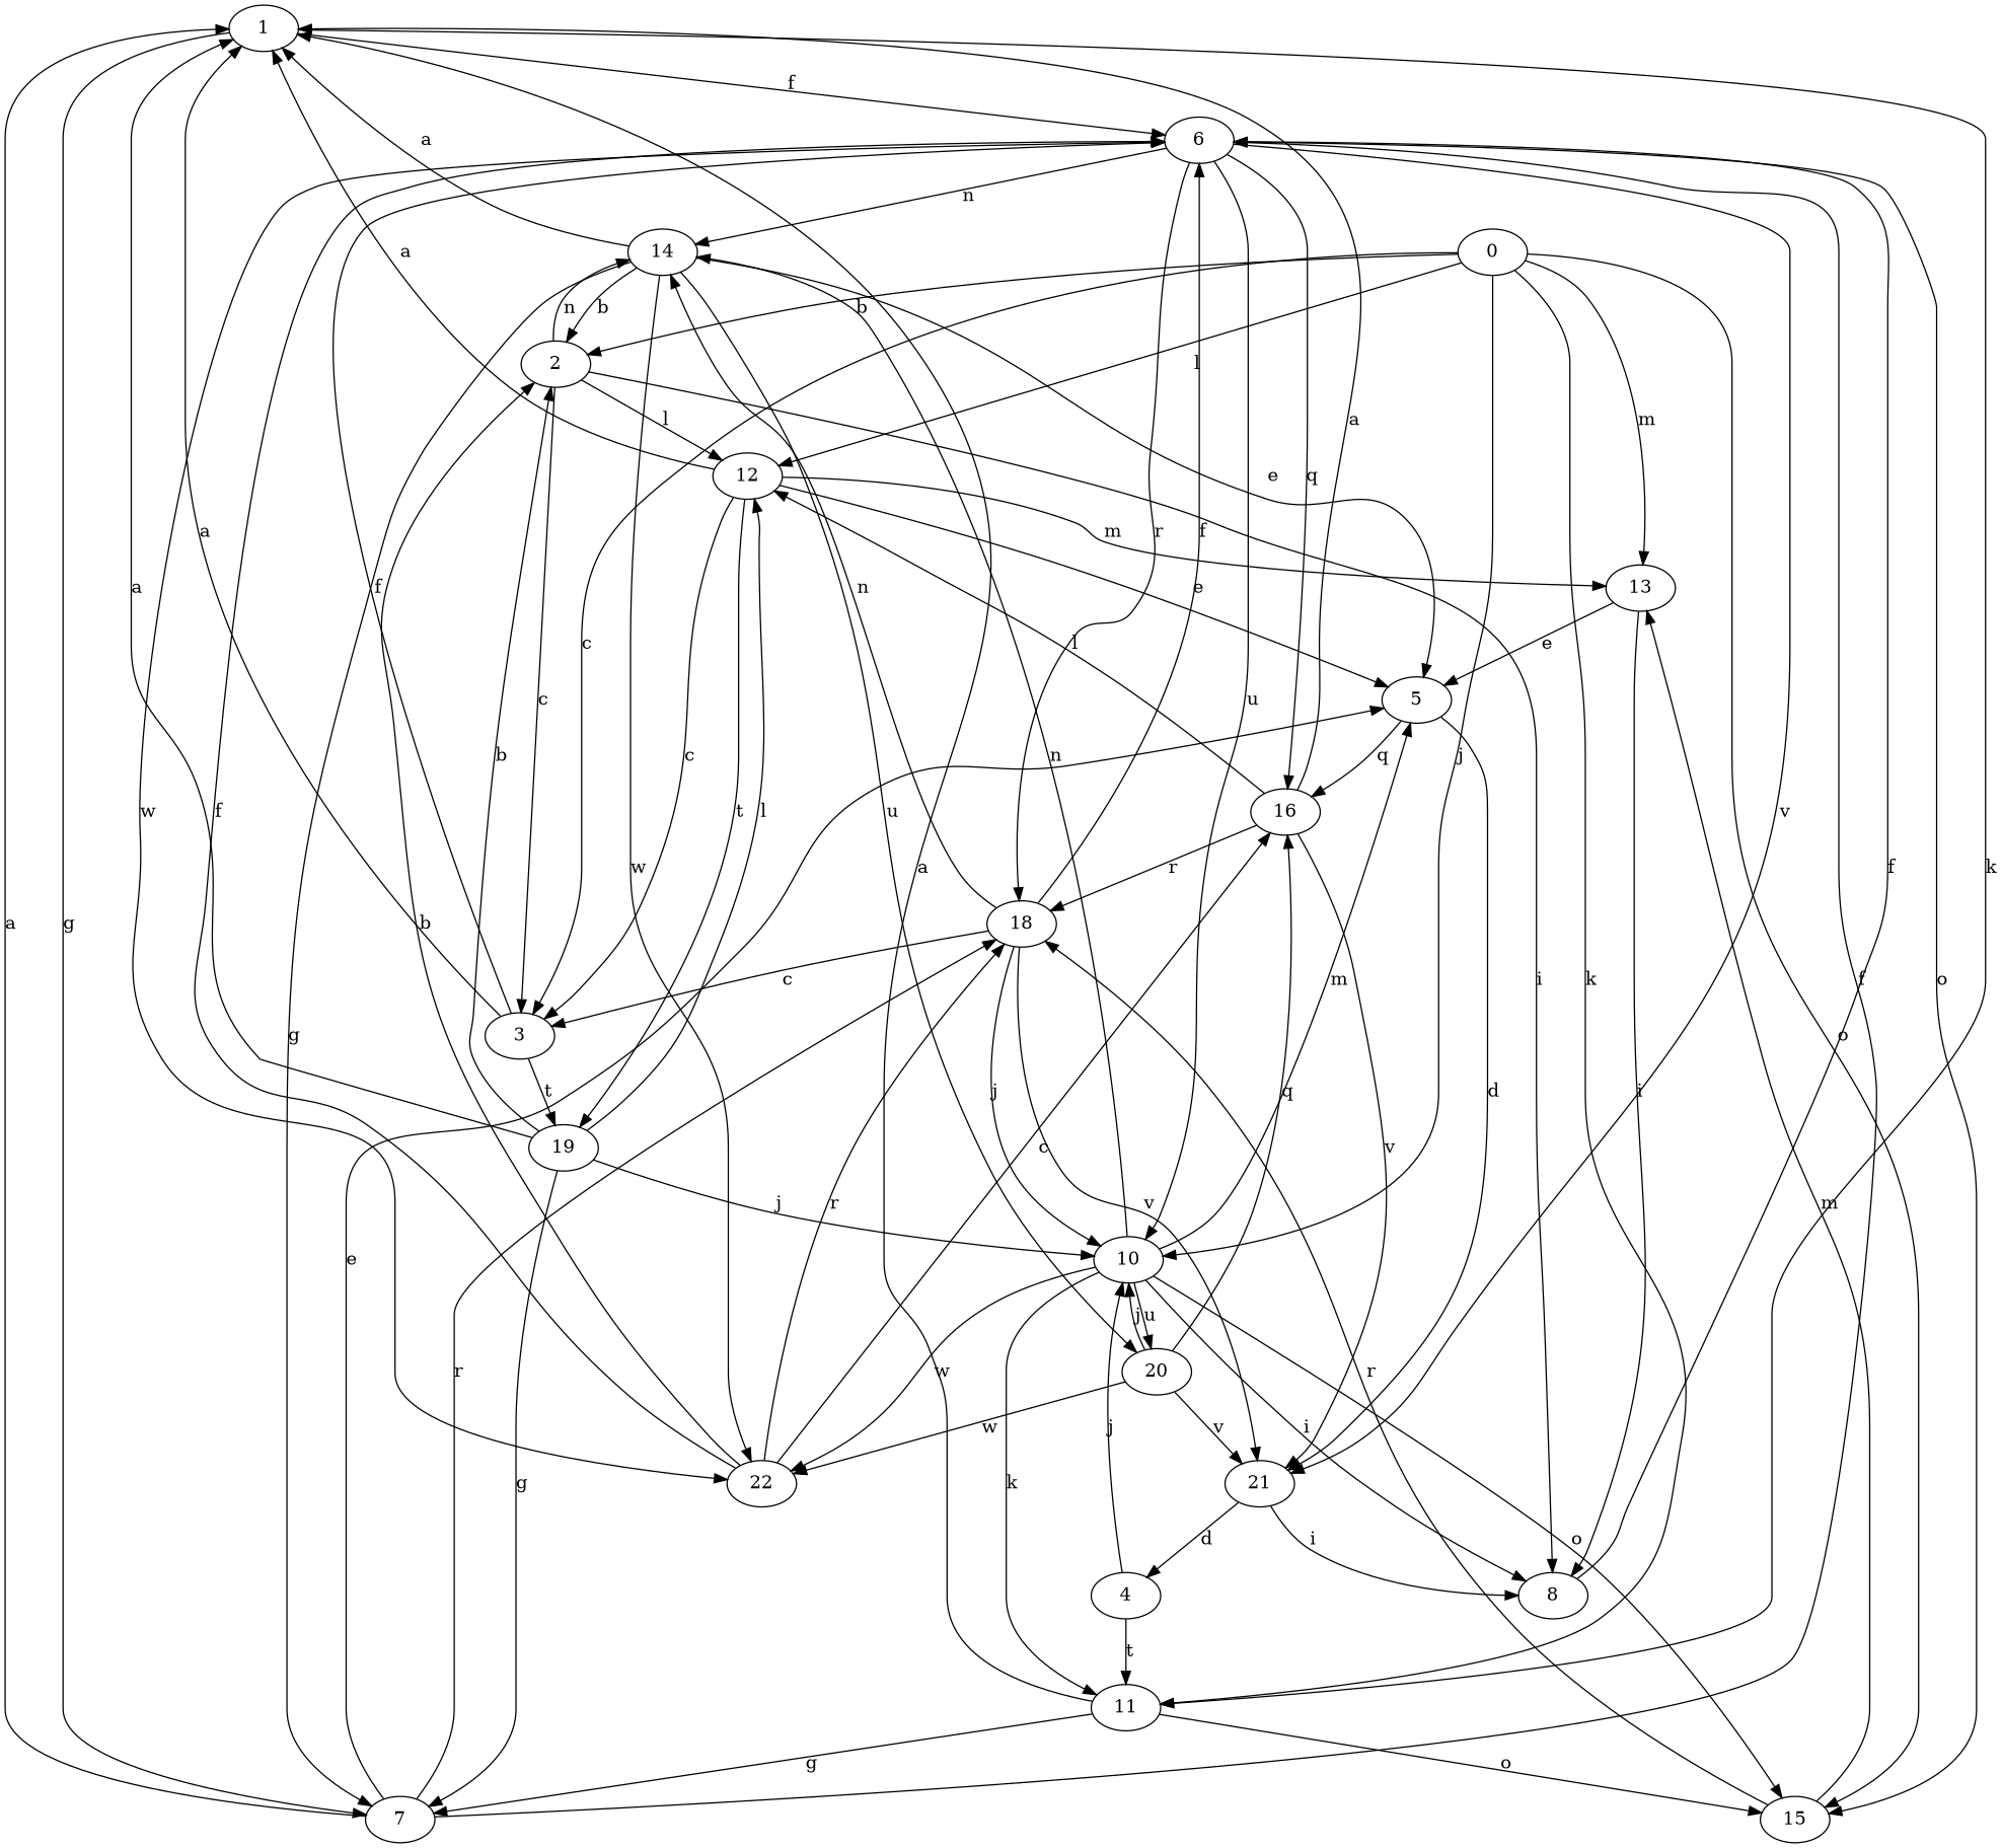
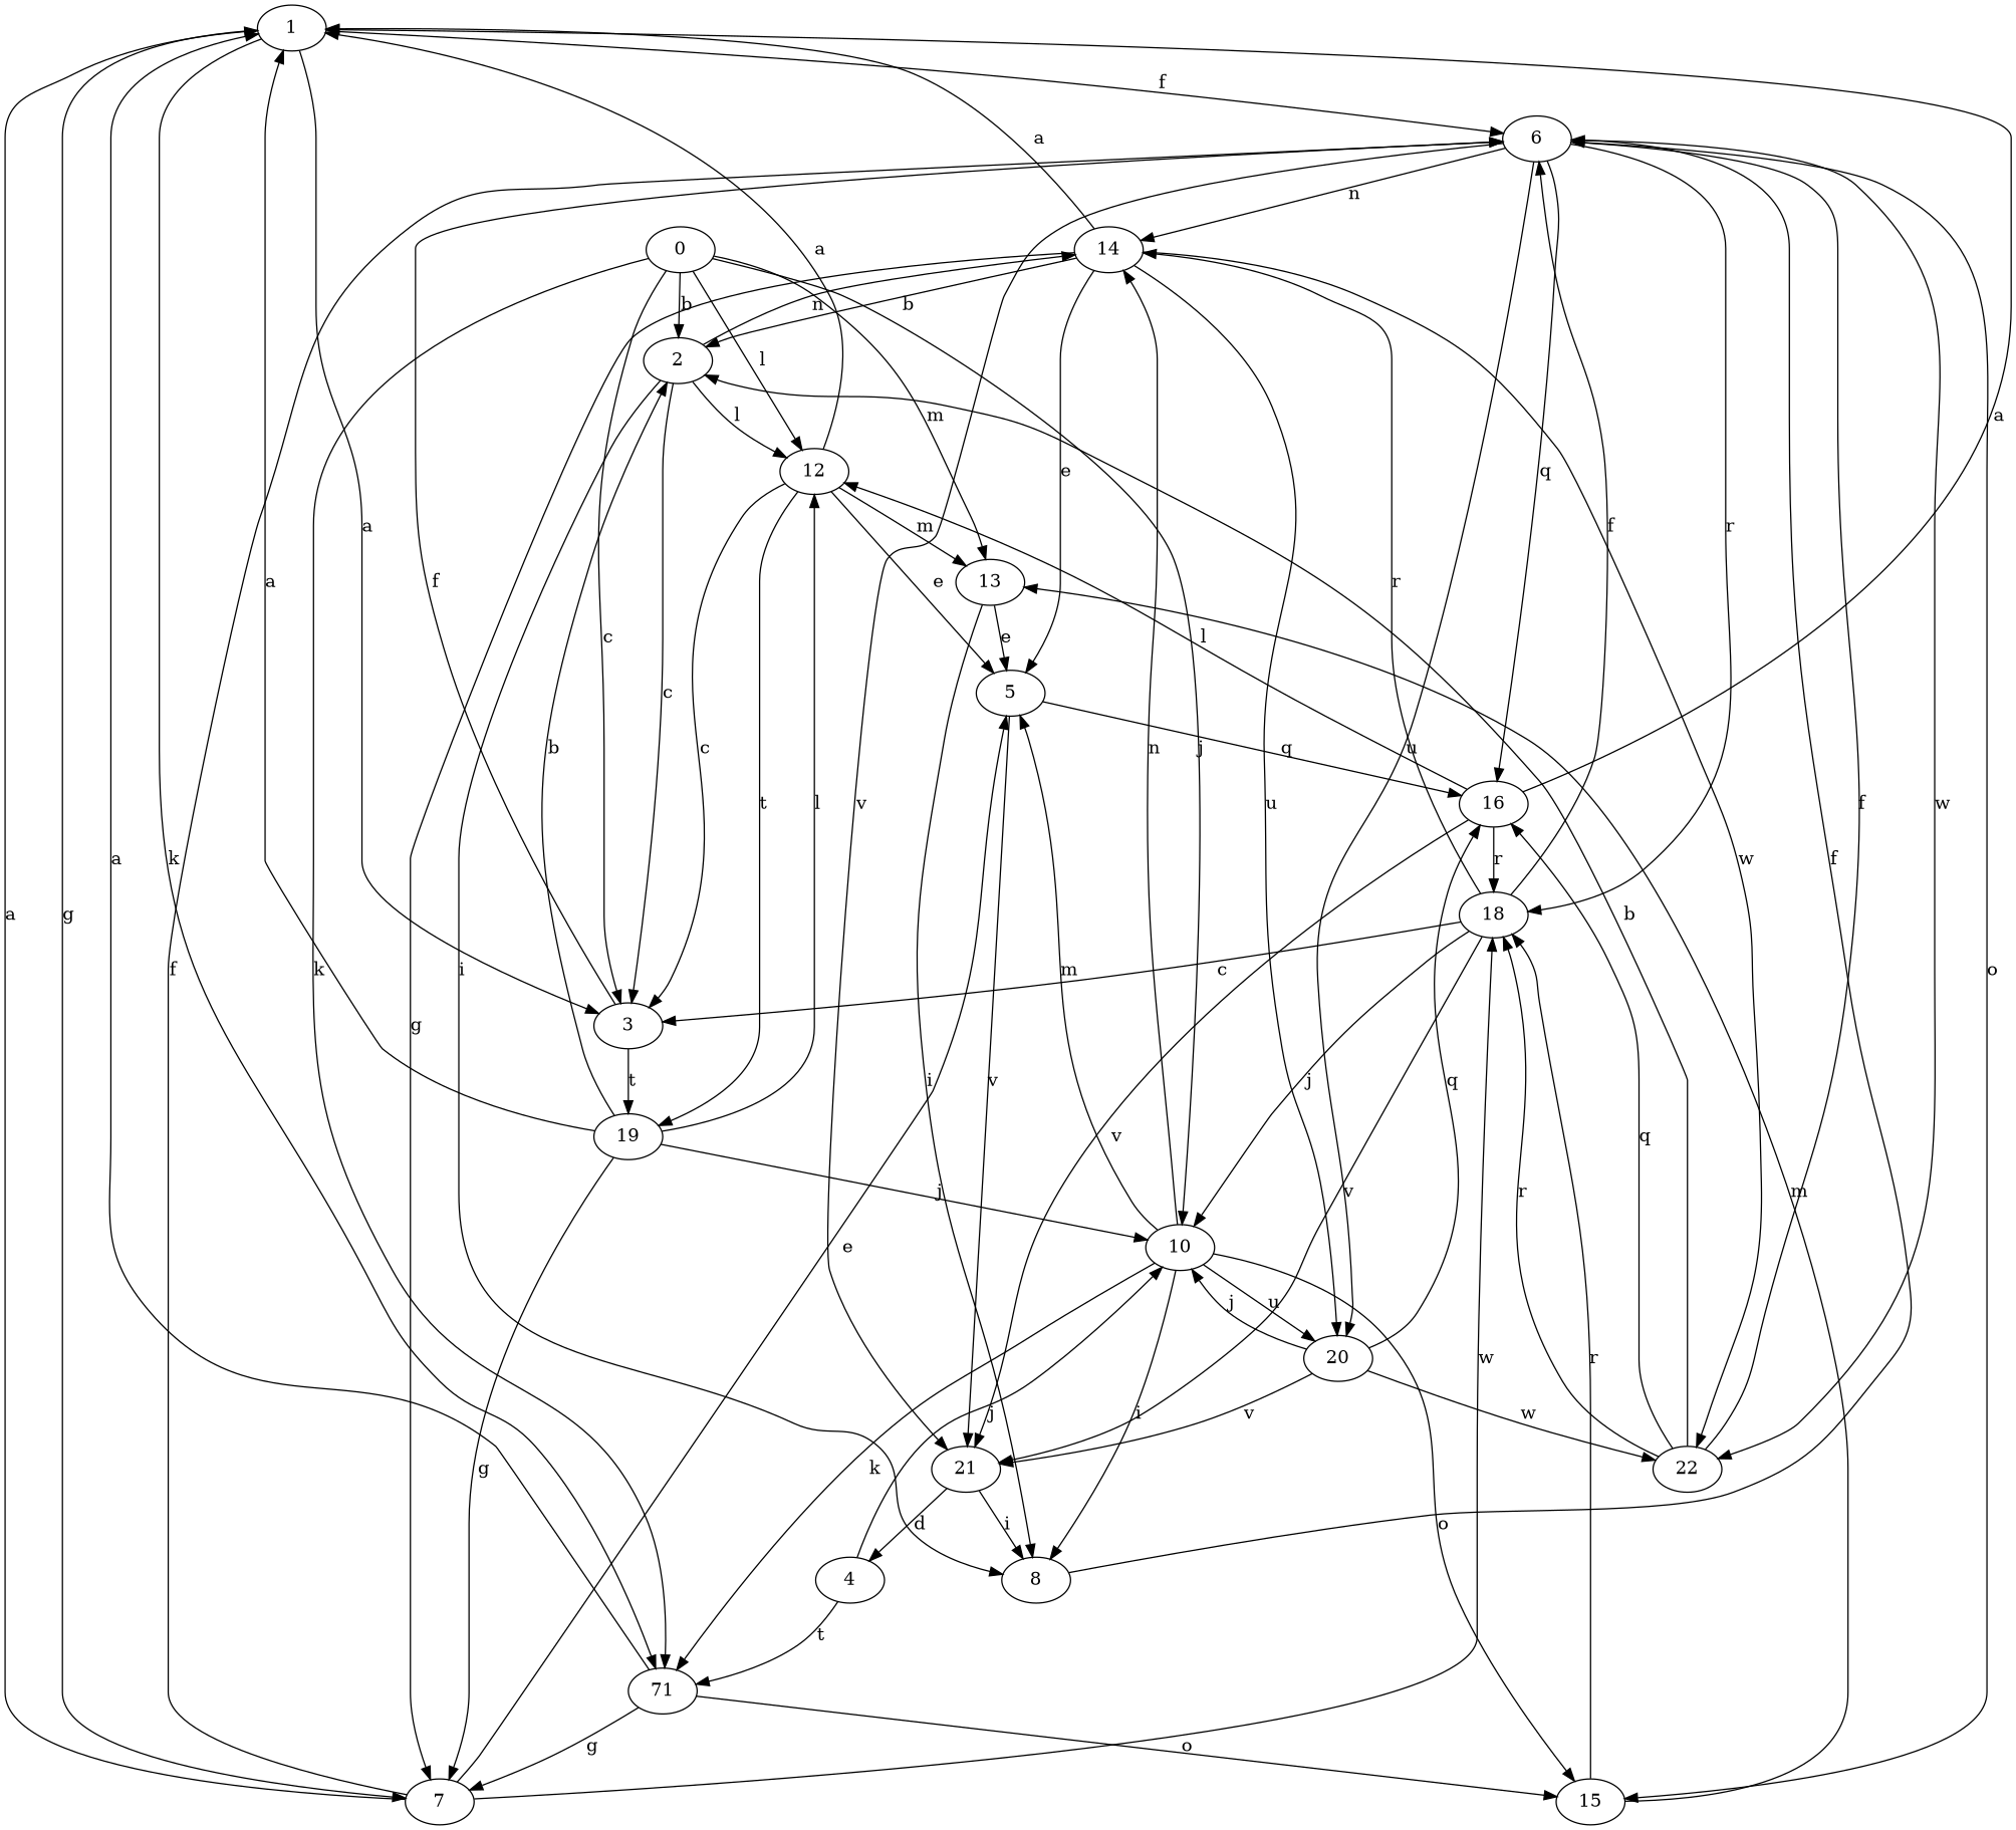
  strict digraph {
    1
    6
    7
-   11
+   11 [label=71]
    14
    16
    21
    15
    18
    20
    22
    5
    2
    3
    8
    12
    19
    13
    10
    4
    0
    1 -> 6 [label=f]
    1 -> 7 [label=g]
    1 -> 11 [label=k]
    6 -> 14 [label=n]
    6 -> 16 [label=q]
    6 -> 21 [label=v]
    6 -> 15 [label=o]
    6 -> 18 [label=r]
-   6 -> 10 [label=u]
+   6 -> 20 [label=u]
    6 -> 22 [label=w]
    7 -> 1 [label=a]
    7 -> 6 [label=f]
-   7 -> 18 [label=r]
+   7 -> 18 [label=w]
    7 -> 5 [label=e]
    11 -> 1 [label=a]
    11 -> 7 [label=g]
    11 -> 15 [label=o]
    14 -> 1 [label=a]
    14 -> 7 [label=g]
    14 -> 20 [label=u]
    14 -> 22 [label=w]
    14 -> 5 [label=e]
    14 -> 2 [label=b]
    16 -> 1 [label=a]
    16 -> 21 [label=v]
    16 -> 18 [label=r]
    16 -> 12 [label=l]
    21 -> 8 [label=i]
    21 -> 4 [label=d]
    15 -> 18 [label=r]
    15 -> 13 [label=m]
    18 -> 6 [label=f]
-   18 -> 14 [label=n]
+   18 -> 14 [label=r]
    18 -> 21 [label=v]
    18 -> 3 [label=c]
    18 -> 10 [label=j]
    20 -> 16 [label=q]
    20 -> 21 [label=v]
    20 -> 22 [label=w]
    20 -> 10 [label=j]
    22 -> 6 [label=f]
-   22 -> 16 [label=c]
+   22 -> 16 [label=q]
    22 -> 18 [label=r]
    22 -> 2 [label=b]
    5 -> 16 [label=q]
-   5 -> 21 [label=d]
+   5 -> 21 [label=v]
    2 -> 14 [label=n]
    2 -> 3 [label=c]
    2 -> 8 [label=i]
    2 -> 12 [label=l]
-   3 -> 1 [label=a]
+   1 -> 3 [label=a]
    3 -> 6 [label=f]
    3 -> 19 [label=t]
    8 -> 6 [label=f]
    12 -> 1 [label=a]
    12 -> 5 [label=e]
    12 -> 3 [label=c]
    12 -> 19 [label=t]
    12 -> 13 [label=m]
    19 -> 1 [label=a]
    19 -> 7 [label=g]
    19 -> 2 [label=b]
    19 -> 12 [label=l]
    19 -> 10 [label=j]
    13 -> 5 [label=e]
    13 -> 8 [label=i]
    10 -> 11 [label=k]
    10 -> 14 [label=n]
    10 -> 15 [label=o]
    10 -> 20 [label=u]
-   10 -> 22 [label=w]
    10 -> 5 [label=m]
    10 -> 8 [label=i]
    4 -> 11 [label=t]
    4 -> 10 [label=j]
    0 -> 11 [label=k]
-   0 -> 15 [label=o]
    0 -> 2 [label=b]
    0 -> 3 [label=c]
    0 -> 12 [label=l]
    0 -> 13 [label=m]
    0 -> 10 [label=j]
  }
